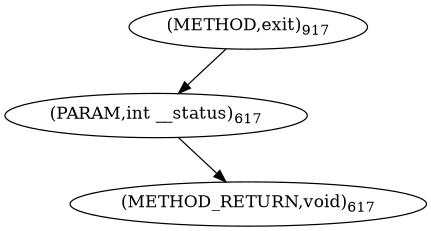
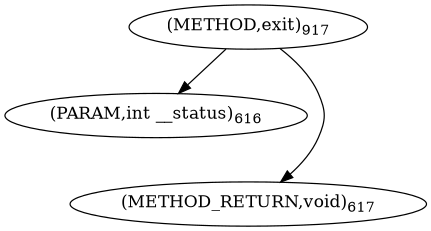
  digraph {
    n1 [label=<(METHOD,exit)<SUB>917</SUB>>]
-   n2 [label=<(PARAM,int __status)<SUB>617</SUB>>]
+   n2 [label=<(PARAM,int __status)<SUB>616</SUB>>]
    n3 [label=<(METHOD_RETURN,void)<SUB>617</SUB>>]
    n1 -> n2
-   n2 -> n3
+   n1 -> n3
  }
